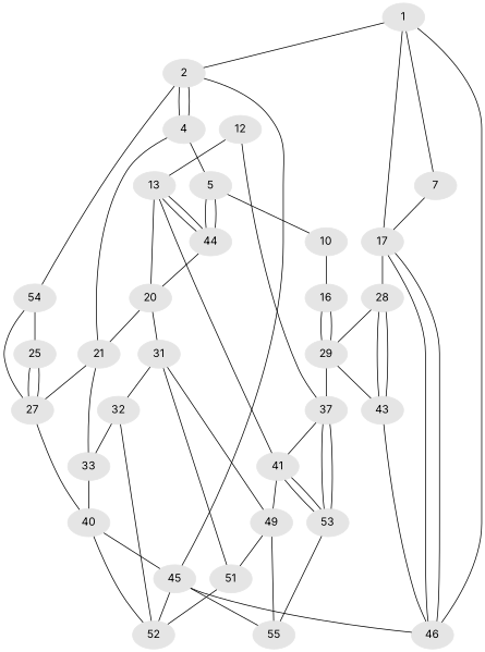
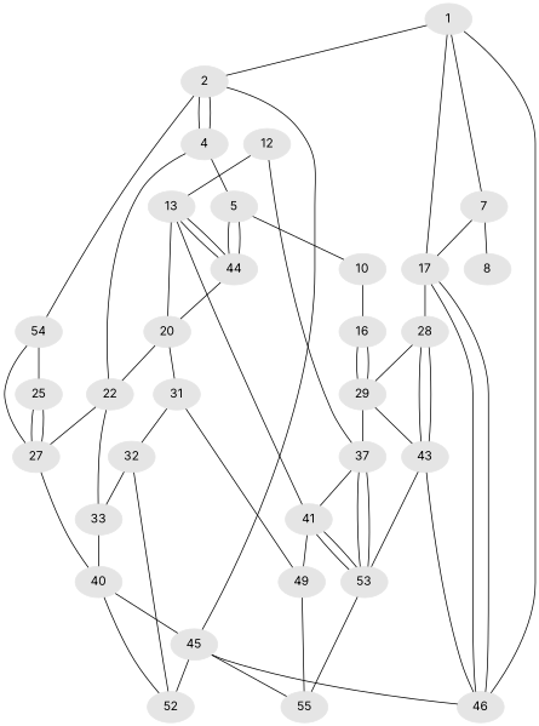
  graph {
    fontname=Inter
    node [color=gray90 fontname=Inter style=filled]
    edge [fontname=Inter]
    1 [super="+2"]
    n2 [label=2]
    7 [super="+19"]
    17 [super="+18"]
    46
    4 [super="+22"]
    n7 [label=54]
    45 [super="+58"]
+   8 [super="+23"]
    28
    5 [super="+6"]
-   21 [super="+26"]
+   21 [super="+26" label=22]
    27 [super="+35"]
    25
    52 [super="+57"]
    55
    10 [super="+11"]
    n18 [label=44]
    33 [super="+39"]
    16
    20 [super="+30"]
    29 [super="+36"]
    13 [super="+34"]
    12
    37 [super="+38"]
    41 [super="+42"]
    53 [super="+54"]
    31 [super="+50"]
    49 [super="+56"]
    43 [super="+47"]
    32 [super="+48"]
-   51
    40 [super="+44"]
    1 -- n2
    1 -- 7
    1 -- 17
    1 -- 46
    n2 -- 4
    n2 -- 4
    n2 -- n7
    n2 -- 45
    7 -- 17
+   7 -- 8 [weight=2]
    17 -- 46
    17 -- 46
    17 -- 28
    4 -- 5
    4 -- 21
    n7 -- 27
    n7 -- 25
    45 -- 46
    45 -- 52
    45 -- 55
    28 -- 29
    28 -- 43
    28 -- 43
    5 -- 10
    5 -- n18
    5 -- n18
    21 -- 27
    21 -- 33
    27 -- 40
    25 -- 27
    25 -- 27
    10 -- 16
    n18 -- 20
    33 -- 40
    16 -- 29
    16 -- 29
    20 -- 21
    20 -- 31
    29 -- 37
    29 -- 43
    13 -- n18
    13 -- n18
    13 -- 20
    13 -- 41
    12 -- 13
    12 -- 37
    37 -- 41
    37 -- 53
    37 -- 53
    41 -- 53
    41 -- 53
    41 -- 49
    53 -- 55
    31 -- 49
    31 -- 32
-   31 -- 51
    49 -- 55
-   49 -- 51
    43 -- 46
+   43 -- 53
    32 -- 52
    32 -- 33 [weight=2]
-   51 -- 52
    40 -- 45
    40 -- 52
  }
